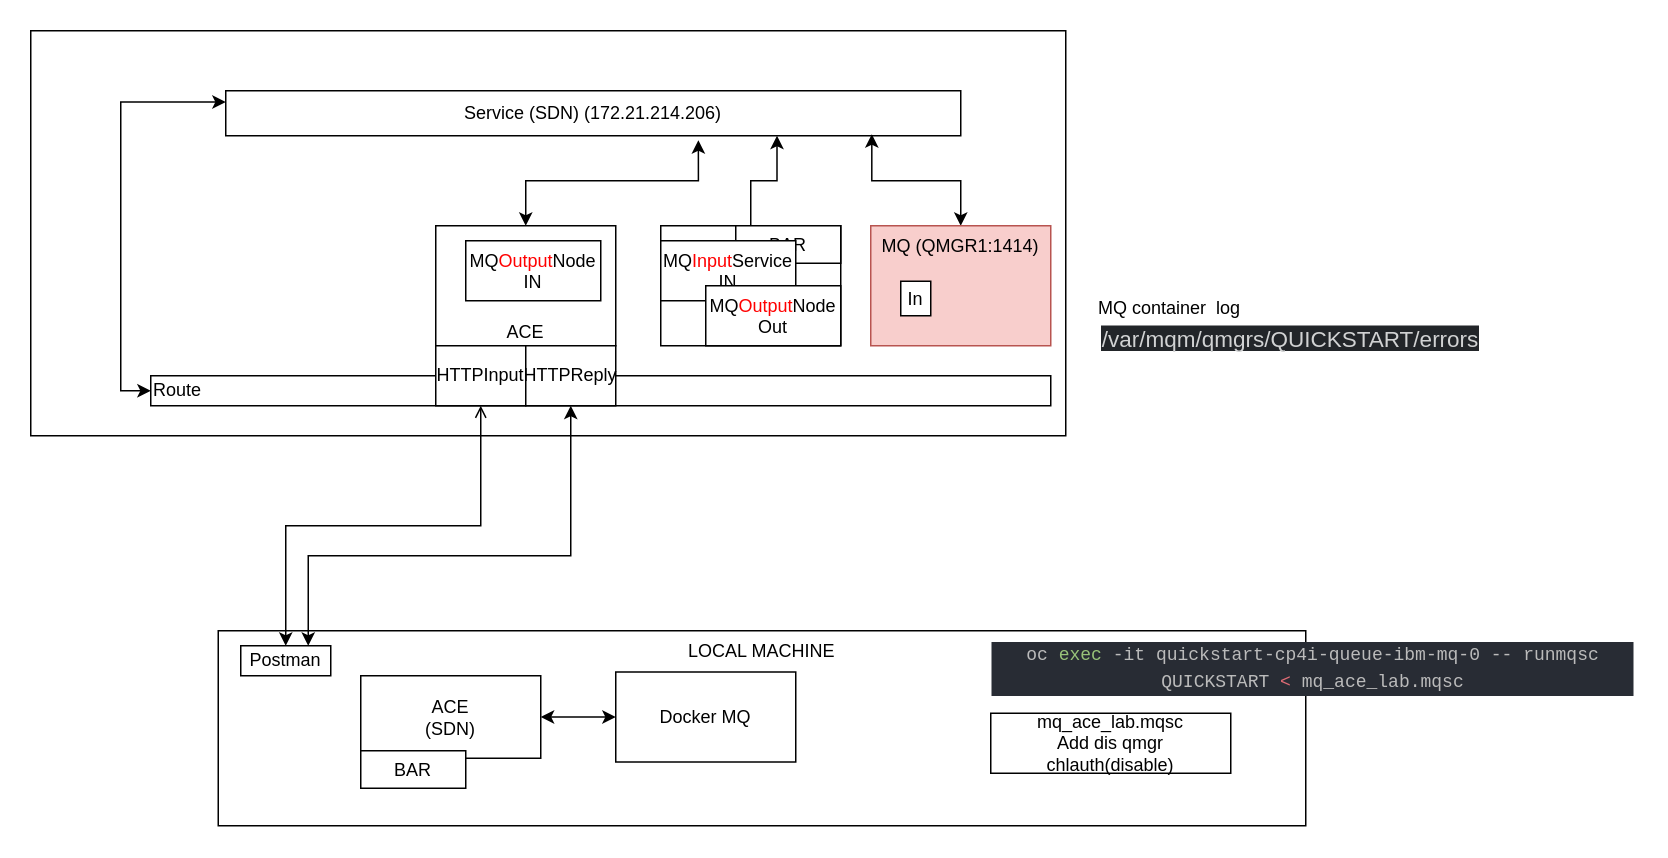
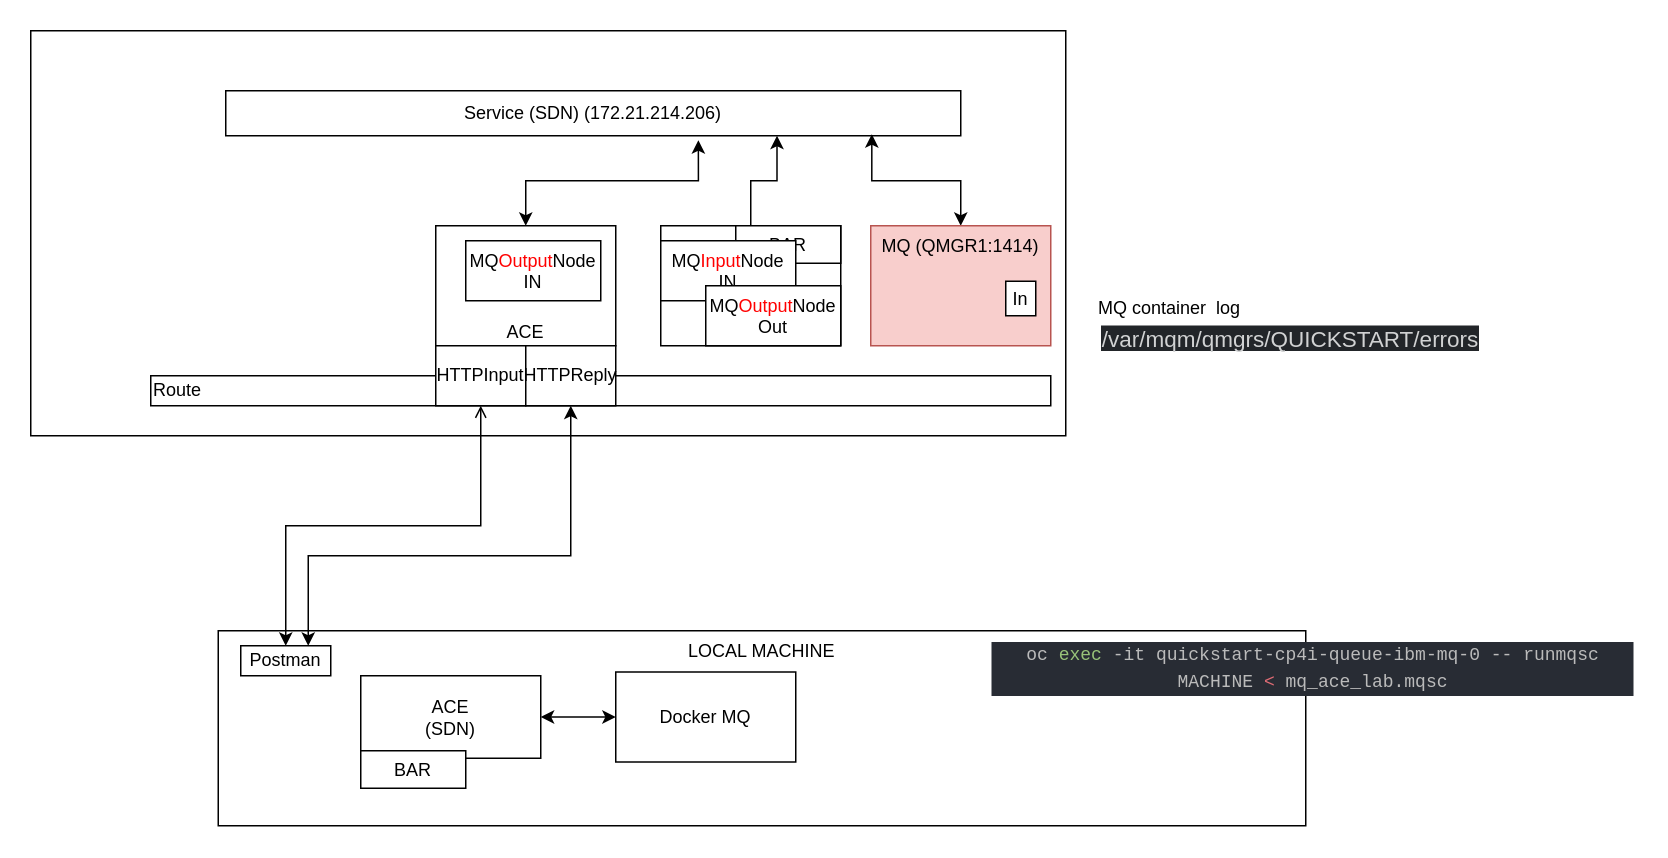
  <mxCell id="0" />
  <mxCell id="1" parent="0" />
  <mxCell id="2" value="LOCAL MACHINE&lt;br&gt;" style="rounded=0;whiteSpace=wrap;html=1;verticalAlign=top;" parent="1" vertex="1"><mxGeometry x="145" y="420" width="725" height="130" as="geometry" /></mxCell>
  <mxCell id="3" value="OCP" style="rounded=0;whiteSpace=wrap;html=1;" parent="1" vertex="1"><mxGeometry x="20" y="20" width="690" height="270" as="geometry" /></mxCell>
- <mxCell id="4" style="edgeStyle=orthogonalEdgeStyle;rounded=0;orthogonalLoop=1;jettySize=auto;html=1;exitX=0;exitY=0.5;exitDx=0;exitDy=0;entryX=0;entryY=0.25;entryDx=0;entryDy=0;startArrow=classic;startFill=1;" parent="1" source="5" target="6" edge="1"><mxGeometry relative="1" as="geometry" /></mxCell>
  <mxCell id="5" value="Route" style="rounded=0;whiteSpace=wrap;html=1;align=left;" parent="1" vertex="1"><mxGeometry x="100" y="250" width="600" height="20" as="geometry" /></mxCell>
  <mxCell id="6" value="Service (SDN) (172.21.214.206)" style="rounded=0;whiteSpace=wrap;html=1;" parent="1" vertex="1"><mxGeometry x="150" y="60" width="490" height="30" as="geometry" /></mxCell>
  <mxCell id="7" style="edgeStyle=orthogonalEdgeStyle;rounded=0;orthogonalLoop=1;jettySize=auto;html=1;exitX=0.5;exitY=0;exitDx=0;exitDy=0;entryX=0.75;entryY=1;entryDx=0;entryDy=0;" parent="1" source="8" target="6" edge="1"><mxGeometry relative="1" as="geometry" /></mxCell>
  <mxCell id="8" value="ACE" style="rounded=0;whiteSpace=wrap;html=1;" parent="1" vertex="1"><mxGeometry x="440" y="150" width="120" height="80" as="geometry" /></mxCell>
  <mxCell id="9" style="edgeStyle=orthogonalEdgeStyle;rounded=0;orthogonalLoop=1;jettySize=auto;html=1;exitX=0.5;exitY=0;exitDx=0;exitDy=0;entryX=0.879;entryY=0.967;entryDx=0;entryDy=0;entryPerimeter=0;startArrow=classic;startFill=1;" parent="1" source="10" target="6" edge="1"><mxGeometry relative="1" as="geometry" /></mxCell>
  <mxCell id="10" value="MQ (QMGR1:1414)" style="rounded=0;whiteSpace=wrap;html=1;fillColor=#f8cecc;strokeColor=#b85450;verticalAlign=top;" parent="1" vertex="1"><mxGeometry x="580" y="150" width="120" height="80" as="geometry" /></mxCell>
  <mxCell id="11" style="edgeStyle=orthogonalEdgeStyle;rounded=0;orthogonalLoop=1;jettySize=auto;html=1;exitX=1;exitY=0.5;exitDx=0;exitDy=0;entryX=0;entryY=0.5;entryDx=0;entryDy=0;startArrow=classic;startFill=1;" parent="1" source="12" target="13" edge="1"><mxGeometry relative="1" as="geometry" /></mxCell>
  <mxCell id="12" value="ACE&lt;br&gt;(SDN)" style="rounded=0;whiteSpace=wrap;html=1;" parent="1" vertex="1"><mxGeometry x="240" y="450" width="120" height="55" as="geometry" /></mxCell>
  <mxCell id="13" value="Docker MQ" style="rounded=0;whiteSpace=wrap;html=1;" parent="1" vertex="1"><mxGeometry x="410" y="447.5" width="120" height="60" as="geometry" /></mxCell>
  <mxCell id="14" value="BAR" style="rounded=0;whiteSpace=wrap;html=1;" parent="1" vertex="1"><mxGeometry x="490" y="150" width="70" height="25" as="geometry" /></mxCell>
  <mxCell id="15" value="BAR" style="rounded=0;whiteSpace=wrap;html=1;" parent="1" vertex="1"><mxGeometry x="240" y="500" width="70" height="25" as="geometry" /></mxCell>
  <mxCell id="16" style="edgeStyle=orthogonalEdgeStyle;rounded=0;orthogonalLoop=1;jettySize=auto;html=1;exitX=0.5;exitY=0;exitDx=0;exitDy=0;entryX=0.643;entryY=1.1;entryDx=0;entryDy=0;entryPerimeter=0;startArrow=classic;startFill=1;" parent="1" source="18" target="6" edge="1"><mxGeometry relative="1" as="geometry" /></mxCell>
  <mxCell id="17" style="edgeStyle=orthogonalEdgeStyle;rounded=0;orthogonalLoop=1;jettySize=auto;html=1;exitX=0.25;exitY=1;exitDx=0;exitDy=0;entryX=0.25;entryY=1;entryDx=0;entryDy=0;startArrow=classic;startFill=1;" parent="1" source="18" target="29" edge="1"><mxGeometry relative="1" as="geometry" /></mxCell>
  <mxCell id="18" value="ACE" style="rounded=0;whiteSpace=wrap;html=1;verticalAlign=bottom;" parent="1" vertex="1"><mxGeometry x="290" y="150" width="120" height="80" as="geometry" /></mxCell>
- <mxCell id="19" value="mq_ace_lab.mqsc&lt;br&gt;Add dis qmgr chlauth(disable)" style="rounded=0;whiteSpace=wrap;html=1;" parent="1" vertex="1"><mxGeometry x="660" y="475" width="160" height="40" as="geometry" /></mxCell>
- <mxCell id="20" value="&lt;div style=&quot;color: rgb(187 , 187 , 187) ; background-color: rgb(40 , 44 , 52) ; font-family: &amp;#34;menlo&amp;#34; , &amp;#34;monaco&amp;#34; , &amp;#34;courier new&amp;#34; , monospace ; line-height: 18px&quot;&gt;oc &lt;span style=&quot;color: #98c379&quot;&gt;exec&lt;/span&gt; -it quickstart-cp4i-queue-ibm-mq-0&amp;nbsp;-- runmqsc QUICKSTART &lt;span style=&quot;color: #e06c75&quot;&gt;&amp;lt;&lt;/span&gt; mq_ace_lab.mqsc&lt;/div&gt;" style="text;html=1;strokeColor=none;fillColor=none;align=center;verticalAlign=middle;whiteSpace=wrap;rounded=0;" parent="1" vertex="1"><mxGeometry x="660" y="430" width="430" height="30" as="geometry" /></mxCell>
+ <mxCell id="20" value="&lt;div style=&quot;color: rgb(187 , 187 , 187) ; background-color: rgb(40 , 44 , 52) ; font-family: &amp;#34;menlo&amp;#34; , &amp;#34;monaco&amp;#34; , &amp;#34;courier new&amp;#34; , monospace ; line-height: 18px&quot;&gt;oc &lt;span style=&quot;color: #98c379&quot;&gt;exec&lt;/span&gt; -it quickstart-cp4i-queue-ibm-mq-0&amp;nbsp;-- runmqsc MACHINE &lt;span style=&quot;color: #e06c75&quot;&gt;&amp;lt;&lt;/span&gt; mq_ace_lab.mqsc&lt;/div&gt;" style="text;html=1;strokeColor=none;fillColor=none;align=center;verticalAlign=middle;whiteSpace=wrap;rounded=0;" parent="1" vertex="1"><mxGeometry x="660" y="430" width="430" height="30" as="geometry" /></mxCell>
  <mxCell id="21" value="&lt;span style=&quot;color: rgb(209 , 210 , 211) ; font-family: , , &amp;#34;applelogo&amp;#34; , sans-serif ; font-size: 15px ; text-align: left ; background-color: rgb(34 , 37 , 41)&quot;&gt;/var/mqm/qmgrs/QUICKSTART/errors&lt;/span&gt;" style="text;html=1;strokeColor=none;fillColor=none;align=center;verticalAlign=middle;whiteSpace=wrap;rounded=0;" parent="1" vertex="1"><mxGeometry x="830" y="210" width="60" height="30" as="geometry" /></mxCell>
  <mxCell id="22" value="MQ container&amp;nbsp; log" style="text;html=1;strokeColor=none;fillColor=none;align=left;verticalAlign=middle;whiteSpace=wrap;rounded=0;" parent="1" vertex="1"><mxGeometry x="730" y="190" width="140" height="30" as="geometry" /></mxCell>
- <mxCell id="23" value="In" style="rounded=0;whiteSpace=wrap;html=1;" parent="1" vertex="1"><mxGeometry x="600" y="187" width="20" height="23" as="geometry" /></mxCell>
+ <mxCell id="23" value="In" style="rounded=0;whiteSpace=wrap;html=1;" parent="1" vertex="1"><mxGeometry x="670" y="187" width="20" height="23" as="geometry" /></mxCell>
  <mxCell id="24" value="HTTPInput" style="rounded=0;whiteSpace=wrap;html=1;" parent="1" vertex="1"><mxGeometry x="290" y="230" width="60" height="40" as="geometry" /></mxCell>
  <mxCell id="25" style="edgeStyle=orthogonalEdgeStyle;rounded=0;orthogonalLoop=1;jettySize=auto;html=1;exitX=0.5;exitY=1;exitDx=0;exitDy=0;entryX=0.75;entryY=0;entryDx=0;entryDy=0;startArrow=classic;startFill=1;" parent="1" source="26" target="28" edge="1"><mxGeometry relative="1" as="geometry"><Array as="points"><mxPoint x="380" y="370" /><mxPoint x="205" y="370" /></Array></mxGeometry></mxCell>
  <mxCell id="26" value="HTTPReply" style="rounded=0;whiteSpace=wrap;html=1;" parent="1" vertex="1"><mxGeometry x="350" y="230" width="60" height="40" as="geometry" /></mxCell>
  <mxCell id="27" style="edgeStyle=orthogonalEdgeStyle;rounded=0;orthogonalLoop=1;jettySize=auto;html=1;exitX=0.5;exitY=0;exitDx=0;exitDy=0;entryX=0.5;entryY=1;entryDx=0;entryDy=0;startArrow=classic;startFill=1;endArrow=open;" parent="1" source="28" target="24" edge="1"><mxGeometry relative="1" as="geometry" /></mxCell>
  <mxCell id="28" value="Postman" style="rounded=0;whiteSpace=wrap;html=1;" parent="1" vertex="1"><mxGeometry x="160" y="430" width="60" height="20" as="geometry" /></mxCell>
  <mxCell id="29" value="MQ&lt;font color=&quot;#ff0000&quot;&gt;Output&lt;/font&gt;Node&lt;br&gt;IN" style="rounded=0;whiteSpace=wrap;html=1;verticalAlign=top;" parent="1" vertex="1"><mxGeometry x="310" y="160" width="90" height="40" as="geometry" /></mxCell>
- <mxCell id="30" value="MQ&lt;font color=&quot;#ff0000&quot;&gt;Input&lt;/font&gt;Service&lt;br&gt;IN" style="rounded=0;whiteSpace=wrap;html=1;verticalAlign=top;" parent="1" vertex="1"><mxGeometry x="440" y="160" width="90" height="40" as="geometry" /></mxCell>
+ <mxCell id="30" value="MQ&lt;font color=&quot;#ff0000&quot;&gt;Input&lt;/font&gt;Node&lt;br&gt;IN" style="rounded=0;whiteSpace=wrap;html=1;verticalAlign=top;" parent="1" vertex="1"><mxGeometry x="440" y="160" width="90" height="40" as="geometry" /></mxCell>
  <mxCell id="31" value="MQ&lt;font color=&quot;#ff0000&quot;&gt;Output&lt;/font&gt;Node&lt;br&gt;Out" style="rounded=0;whiteSpace=wrap;html=1;verticalAlign=top;" parent="1" vertex="1"><mxGeometry x="470" y="190" width="90" height="40" as="geometry" /></mxCell>
